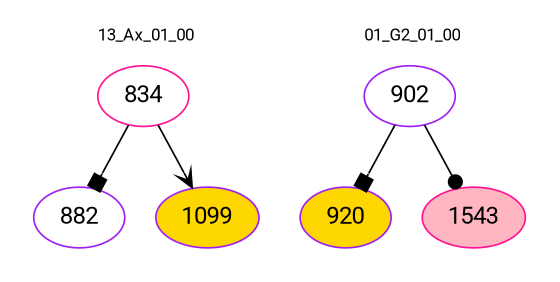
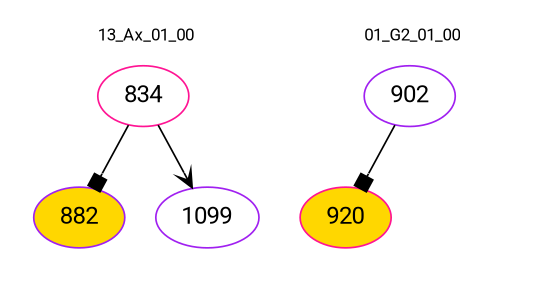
  digraph {
    fontname=Roboto
    node [color=deeppink fillcolor=white fontname=Roboto style=filled]
    edge [arrowhead=box color=black fontname=Roboto]
    n1 [label=834]
-   n2 [color=purple label=882]
-   n3 [color=purple fillcolor=gold label=1099]
+   n2 [color=purple fillcolor=gold label=882]
+   n3 [color=purple label=1099]
    n4 [color=purple label=902]
-   n5 [color=purple fillcolor=gold label=920]
-   n6 [fillcolor=lightpink label=1543]
+   n5 [fillcolor=gold label=920]
    subgraph cluster_1 {
      color=white
      fontsize=10
      label="13_Ax_01_00"
      n1
      n2
      n3
    }
    subgraph cluster_2 {
      color=white
      fontsize=10
      label="01_G2_01_00"
      n4
      n5
-     n6
    }
    n1 -> n2
    n1 -> n3 [arrowhead=vee]
    n4 -> n5
-   n4 -> n6 [arrowhead=dot]
  }
